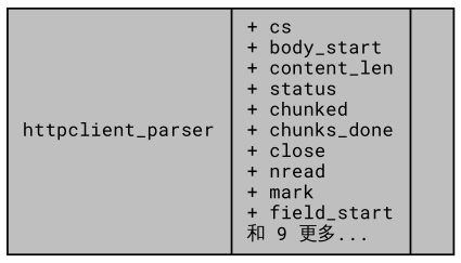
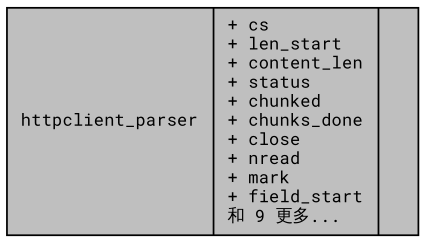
  digraph {
    rankdir=LR
    fontname="Roboto Mono"
-   n1 [color=black fillcolor=grey75 fontcolor=black fontname="Roboto Mono" fontsize=10 height=0.2 label="{httpclient_parser\n|+ cs\l+ body_start\l+ content_len\l+ status\l+ chunked\l+ chunks_done\l+ close\l+ nread\l+ mark\l+ field_start\l和 9 更多...\l|}" shape=record style=filled width=0.4]
+   n1 [color=black fillcolor=grey75 fontcolor=black fontname="Roboto Mono" fontsize=10 height=0.2 label="{httpclient_parser\n|+ cs\l+ len_start\l+ content_len\l+ status\l+ chunked\l+ chunks_done\l+ close\l+ nread\l+ mark\l+ field_start\l和 9 更多...\l|}" shape=record style=filled width=0.4]
  }
